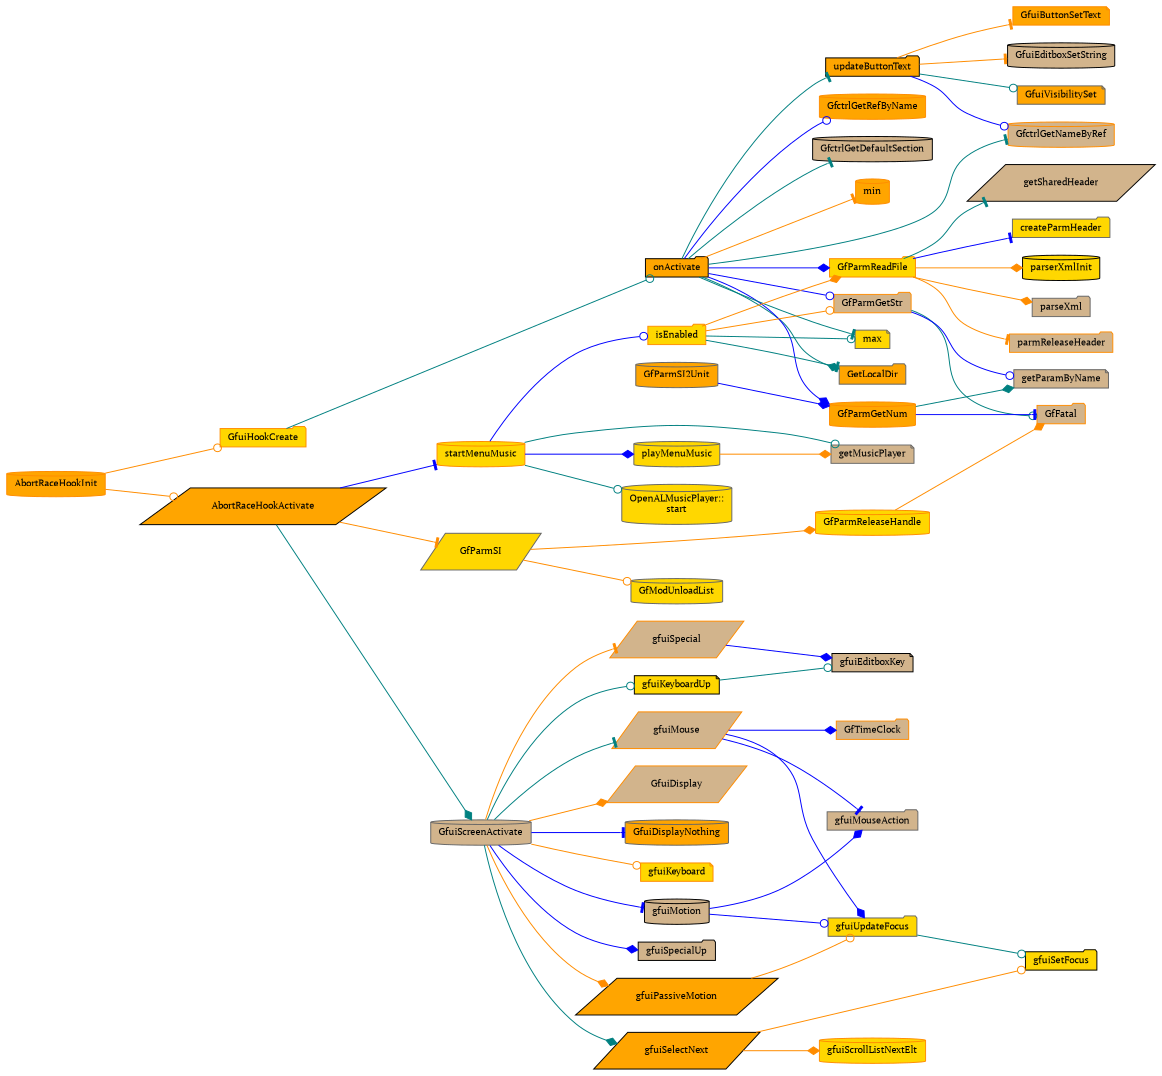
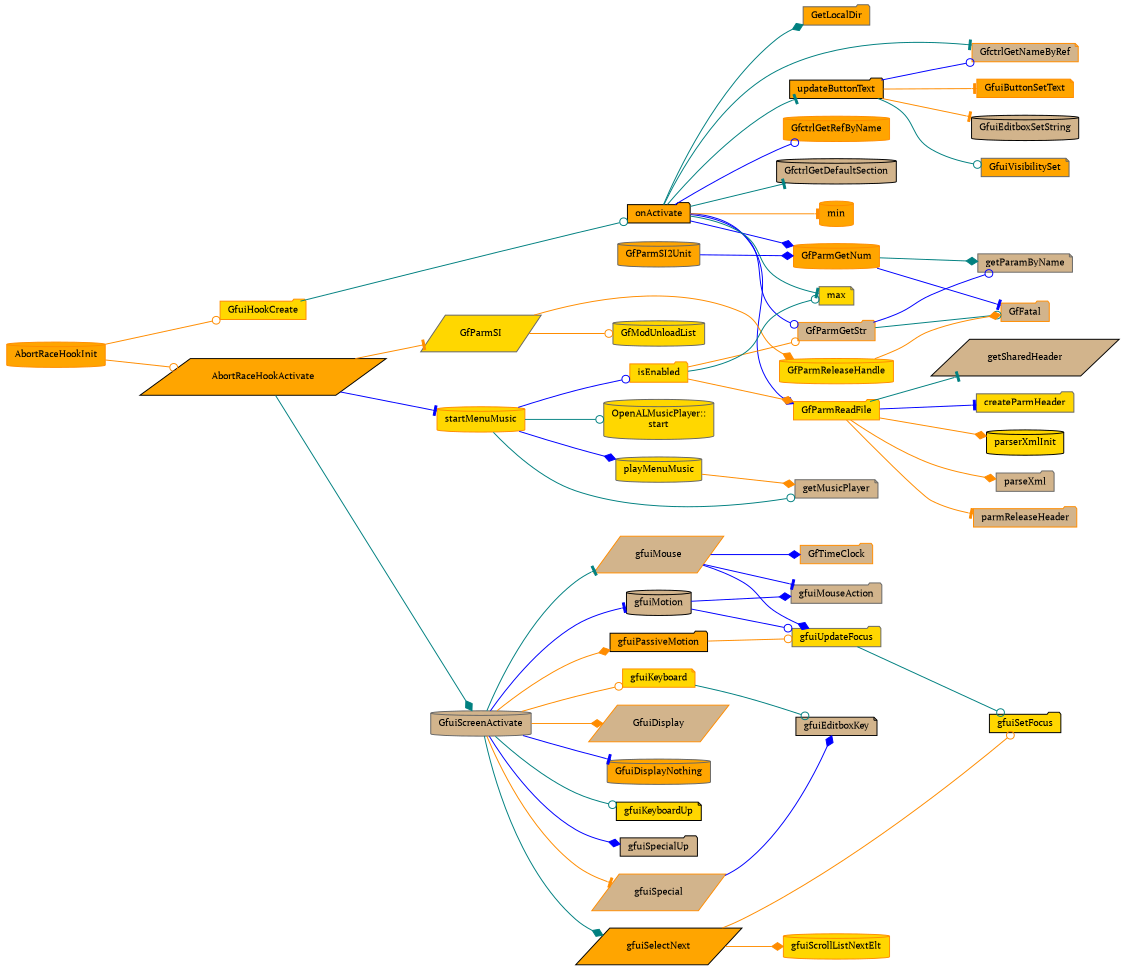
  digraph {
    fontname="PT Serif"
    rankdir=LR
    node [color=darkorange fillcolor=tan fontname="PT Serif" fontsize=10 shape=cylinder style=filled]
    edge [arrowhead=odot color=darkorange fontname="PT Serif" fontsize=10 labelfontname=Helvetica labelfontsize=10 style=solid]
    n1 [fillcolor=orange fontcolor=black height=0.2 label=AbortRaceHookInit width=0.4]
    n2 [fillcolor=gold height=0.2 label=GfuiHookCreate shape=folder width=0.4]
    n3 [color=black fillcolor=orange height=0.2 label=AbortRaceHookActivate shape=parallelogram width=0.4]
    n4 [color=black fillcolor=orange height=0.2 label=onActivate shape=folder width=0.4]
    n5 [color=gray40 height=0.2 label=GfuiScreenActivate width=0.4]
    n6 [fillcolor=gold height=0.2 label=startMenuMusic width=0.4]
    n7 [color=gray40 fillcolor=gold height=0.2 label=GfParmSI shape=parallelogram width=0.4]
    n8 [color=gray40 fillcolor=orange height=0.2 label=GetLocalDir shape=folder width=0.4]
    n9 [fillcolor=gold height=0.2 label=GfParmReadFile shape=folder width=0.4]
-   n10 [height=0.2 label=GfctrlGetNameByRef width=0.4]
+   n10 [height=0.2 label=GfctrlGetNameByRef shape=note width=0.4]
    n11 [height=0.2 label=GfParmGetStr shape=folder width=0.4]
    n12 [fillcolor=orange height=0.2 label=GfctrlGetRefByName width=0.4]
    n13 [fillcolor=orange height=0.2 label=GfParmGetNum width=0.4]
    n14 [color=black height=0.2 label=GfctrlGetDefaultSection width=0.4]
    n15 [fillcolor=orange height=0.2 label=min width=0.4]
    n16 [color=gray40 fillcolor=gold height=0.2 label=max shape=note width=0.4]
    n17 [color=black fillcolor=orange height=0.2 label=updateButtonText shape=folder width=0.4]
    n18 [color=black height=0.2 label=getSharedHeader shape=parallelogram width=0.4]
    n19 [color=gray40 fillcolor=gold height=0.2 label=createParmHeader shape=folder width=0.4]
    n20 [color=black fillcolor=gold height=0.2 label=parserXmlInit width=0.4]
    n21 [color=gray40 height=0.2 label=parseXml shape=folder width=0.4]
    n22 [height=0.2 label=parmReleaseHeader shape=folder width=0.4]
    n23 [height=0.2 label=GfFatal shape=folder width=0.4]
    n24 [color=gray40 height=0.2 label=getParamByName shape=note width=0.4]
    n25 [fillcolor=orange height=0.2 label=GfuiButtonSetText shape=note width=0.4]
    n26 [color=black height=0.2 label=GfuiEditboxSetString width=0.4]
    n27 [color=gray40 fillcolor=orange height=0.2 label=GfuiVisibilitySet shape=note width=0.4]
    n28 [color=gray40 fillcolor=orange height=0.2 label=GfParmSI2Unit width=0.4]
    n29 [fillcolor=gold height=0.2 label=gfuiKeyboard shape=note width=0.4]
    n30 [height=0.2 label=gfuiSpecial shape=parallelogram width=0.4]
    n31 [color=black fillcolor=gold height=0.2 label=gfuiKeyboardUp shape=note width=0.4]
    n32 [color=black height=0.2 label=gfuiSpecialUp shape=folder width=0.4]
    n33 [height=0.2 label=gfuiMouse shape=parallelogram width=0.4]
    n34 [color=black height=0.2 label=gfuiMotion width=0.4]
-   n35 [color=black fillcolor=orange height=0.2 label=gfuiPassiveMotion shape=parallelogram width=0.4]
+   n35 [color=black fillcolor=orange height=0.2 label=gfuiPassiveMotion shape=folder width=0.4]
    n36 [color=black fillcolor=orange height=0.2 label=gfuiSelectNext shape=parallelogram width=0.4]
    n37 [height=0.2 label=GfuiDisplay shape=parallelogram width=0.4]
    n38 [color=gray40 fillcolor=orange height=0.2 label=GfuiDisplayNothing width=0.4]
    n39 [fillcolor=gold height=0.2 label=isEnabled shape=folder width=0.4]
    n40 [color=gray40 height=0.2 label=getMusicPlayer shape=note width=0.4]
    n41 [color=gray40 fillcolor=gold height=0.2 label="OpenALMusicPlayer::\lstart" width=0.4]
    n42 [color=gray40 fillcolor=gold height=0.2 label=playMenuMusic width=0.4]
    n43 [fillcolor=gold height=0.2 label=GfParmReleaseHandle width=0.4]
    n44 [color=gray40 fillcolor=gold height=0.2 label=GfModUnloadList width=0.4]
    n45 [color=black height=0.2 label=gfuiEditboxKey shape=note width=0.4]
    n46 [height=0.2 label=GfTimeClock shape=folder width=0.4]
    n47 [color=gray40 fillcolor=gold height=0.2 label=gfuiUpdateFocus shape=folder width=0.4]
    n48 [color=gray40 height=0.2 label=gfuiMouseAction shape=folder width=0.4]
    n49 [color=black fillcolor=gold height=0.2 label=gfuiSetFocus shape=folder width=0.4]
    n50 [fillcolor=gold height=0.2 label=gfuiScrollListNextElt width=0.4]
    n1 -> n2
    n1 -> n3
    n2 -> n4 [color=teal]
    n3 -> n5 [arrowhead=diamond color=teal]
    n3 -> n6 [arrowhead=tee color=blue]
    n3 -> n7 [arrowhead=tee]
    n4 -> n8 [arrowhead=diamond color=teal]
    n4 -> n9 [arrowhead=diamond color=blue]
    n4 -> n10 [arrowhead=tee color=teal]
    n4 -> n11 [color=blue]
    n4 -> n12 [color=blue]
    n4 -> n13 [arrowhead=diamond color=blue]
    n4 -> n14 [arrowhead=tee color=teal]
    n4 -> n15 [arrowhead=tee]
    n4 -> n16 [arrowhead=tee color=teal]
    n4 -> n17 [arrowhead=tee color=teal]
    n5 -> n29
    n5 -> n30 [arrowhead=tee]
    n5 -> n31 [color=teal]
    n5 -> n32 [arrowhead=diamond color=blue]
    n5 -> n33 [arrowhead=tee color=teal]
    n5 -> n34 [arrowhead=tee color=blue]
    n5 -> n35 [arrowhead=diamond]
    n5 -> n36 [arrowhead=diamond color=teal]
    n5 -> n37 [arrowhead=diamond]
    n5 -> n38 [arrowhead=tee color=blue]
    n6 -> n39 [color=blue]
    n6 -> n40 [color=teal]
    n6 -> n41 [color=teal]
    n6 -> n42 [arrowhead=diamond color=blue]
    n7 -> n43 [arrowhead=diamond]
    n7 -> n44
    n9 -> n18 [arrowhead=tee color=teal]
    n9 -> n19 [arrowhead=tee color=blue]
    n9 -> n20 [arrowhead=diamond]
    n9 -> n21 [arrowhead=diamond]
    n9 -> n22 [arrowhead=tee]
    n11 -> n23 [color=teal]
    n11 -> n24 [color=blue]
    n13 -> n23 [arrowhead=tee color=blue]
    n13 -> n24 [arrowhead=diamond color=teal]
    n17 -> n10 [color=blue]
    n17 -> n25 [arrowhead=tee]
    n17 -> n26 [arrowhead=tee]
    n17 -> n27 [color=teal]
    n28 -> n13 [arrowhead=diamond color=blue]
-   n31 -> n45 [color=teal]
+   n29 -> n45 [color=teal]
    n30 -> n45 [arrowhead=diamond color=blue]
    n33 -> n46 [arrowhead=diamond color=blue]
    n33 -> n47 [arrowhead=diamond color=blue]
    n33 -> n48 [arrowhead=tee color=blue]
    n34 -> n47 [color=blue]
    n34 -> n48 [arrowhead=diamond color=blue]
    n35 -> n47
    n36 -> n49
    n36 -> n50 [arrowhead=diamond]
-   n39 -> n8 [arrowhead=tee color=teal]
    n39 -> n9 [arrowhead=diamond]
    n39 -> n11
    n39 -> n16 [color=teal]
    n42 -> n40 [arrowhead=diamond]
    n43 -> n23 [arrowhead=diamond]
    n47 -> n49 [color=teal]
  }
